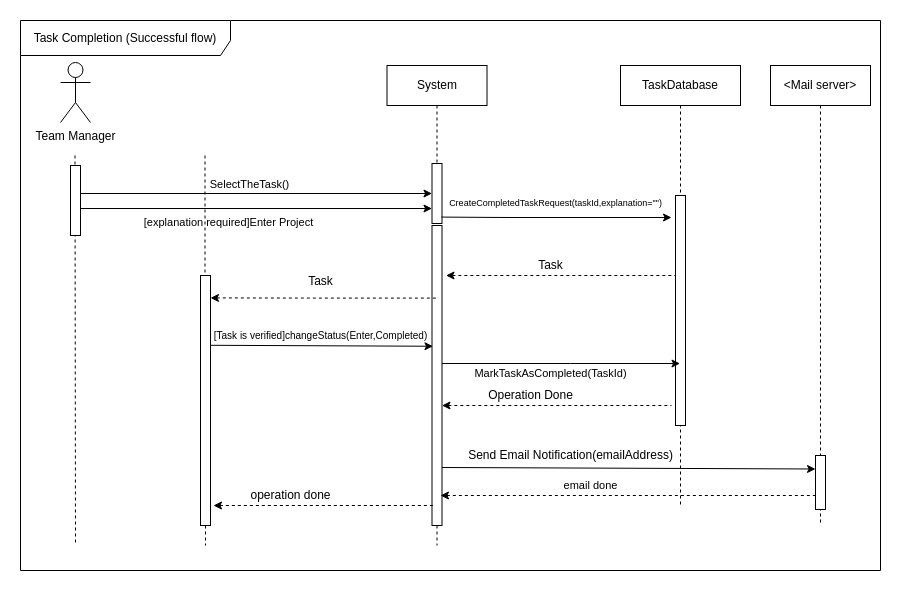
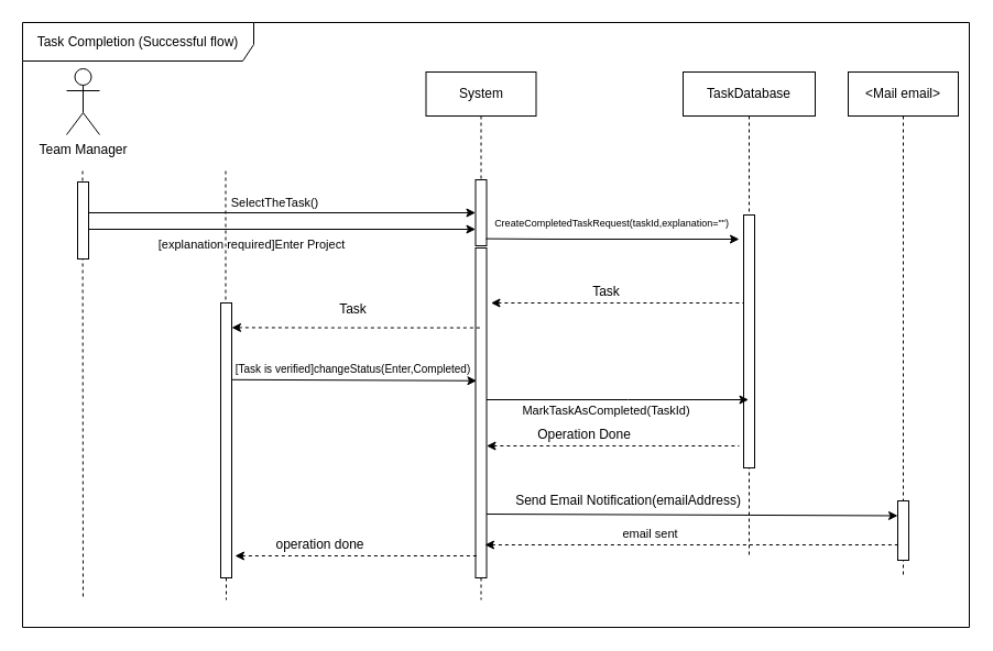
  <mxCell id="0" />
  <mxCell id="1" parent="0" />
  <mxCell id="2" value="Task Completion (Successful flow)" style="shape=umlFrame;whiteSpace=wrap;html=1;width=210;height=35;" parent="1" vertex="1"><mxGeometry x="20" y="20" width="860" height="550" as="geometry" /></mxCell>
  <mxCell id="3" value="Team Manager" style="shape=umlActor;verticalLabelPosition=bottom;verticalAlign=top;html=1;" parent="1" vertex="1"><mxGeometry x="60" y="62" width="30" height="60" as="geometry" /></mxCell>
  <mxCell id="4" value="TaskDatabase" style="shape=umlLifeline;perimeter=lifelinePerimeter;whiteSpace=wrap;html=1;container=1;collapsible=0;recursiveResize=0;outlineConnect=0;" parent="1" vertex="1"><mxGeometry x="620" y="65" width="120" height="440" as="geometry" /></mxCell>
  <mxCell id="5" value="" style="endArrow=none;dashed=1;endFill=0;endSize=12;html=1;" parent="1" edge="1"><mxGeometry width="160" relative="1" as="geometry"><mxPoint x="74.5" y="155" as="sourcePoint" /><mxPoint x="75" y="545" as="targetPoint" /></mxGeometry></mxCell>
  <mxCell id="6" value="" style="endArrow=none;dashed=1;endFill=0;endSize=12;html=1;startArrow=none;" parent="1" source="34" edge="1"><mxGeometry width="160" relative="1" as="geometry"><mxPoint x="204.5" y="155" as="sourcePoint" /><mxPoint x="205" y="545" as="targetPoint" /></mxGeometry></mxCell>
  <mxCell id="7" value="" style="rounded=0;whiteSpace=wrap;html=1;" parent="1" vertex="1"><mxGeometry x="70" y="165" width="10" height="70" as="geometry" /></mxCell>
  <mxCell id="8" value="System" style="shape=umlLifeline;perimeter=lifelinePerimeter;whiteSpace=wrap;html=1;container=1;collapsible=0;recursiveResize=0;outlineConnect=0;" parent="1" vertex="1"><mxGeometry x="386.5" y="65" width="100" height="480" as="geometry" /></mxCell>
  <mxCell id="9" value="" style="rounded=0;whiteSpace=wrap;html=1;" parent="1" vertex="1"><mxGeometry x="431.5" y="163" width="10" height="60" as="geometry" /></mxCell>
  <mxCell id="10" value="" style="endArrow=classic;html=1;entryX=0;entryY=0.5;entryDx=0;entryDy=0;" parent="1" target="9" edge="1"><mxGeometry width="50" height="50" relative="1" as="geometry"><mxPoint x="80" y="193" as="sourcePoint" /><mxPoint x="310" y="194" as="targetPoint" /></mxGeometry></mxCell>
  <mxCell id="11" value="SelectTheTask()" style="edgeLabel;html=1;align=center;verticalAlign=middle;resizable=0;points=[];" parent="10" vertex="1" connectable="0"><mxGeometry x="0.079" y="3" relative="1" as="geometry"><mxPoint x="-22" y="-7" as="offset" /></mxGeometry></mxCell>
  <mxCell id="12" value="" style="rounded=0;whiteSpace=wrap;html=1;" parent="1" vertex="1"><mxGeometry x="675" y="195" width="10" height="230" as="geometry" /></mxCell>
  <mxCell id="13" value="" style="endArrow=classic;html=1;entryX=0;entryY=0.75;entryDx=0;entryDy=0;" parent="1" target="9" edge="1"><mxGeometry width="50" height="50" relative="1" as="geometry"><mxPoint x="80" y="208" as="sourcePoint" /><mxPoint x="150" y="195" as="targetPoint" /></mxGeometry></mxCell>
  <mxCell id="14" value="[explanation required]Enter Project" style="edgeLabel;html=1;align=center;verticalAlign=middle;resizable=0;points=[];" parent="1" vertex="1" connectable="0"><mxGeometry x="239.997" y="193" as="geometry"><mxPoint x="-12" y="28" as="offset" /></mxGeometry></mxCell>
- <mxCell id="15" value="&amp;lt;Mail server&amp;gt;" style="shape=umlLifeline;perimeter=lifelinePerimeter;whiteSpace=wrap;html=1;container=1;collapsible=0;recursiveResize=0;outlineConnect=0;" parent="1" vertex="1"><mxGeometry x="770" y="65" width="100" height="460" as="geometry" /></mxCell>
+ <mxCell id="15" value="&amp;lt;Mail email&amp;gt;" style="shape=umlLifeline;perimeter=lifelinePerimeter;whiteSpace=wrap;html=1;container=1;collapsible=0;recursiveResize=0;outlineConnect=0;" parent="1" vertex="1"><mxGeometry x="770" y="65" width="100" height="460" as="geometry" /></mxCell>
  <mxCell id="16" style="edgeStyle=none;rounded=0;orthogonalLoop=1;jettySize=auto;html=1;fontSize=6;startArrow=none;startFill=0;exitX=1.007;exitY=0;exitDx=0;exitDy=0;exitPerimeter=0;" parent="1" edge="1"><mxGeometry relative="1" as="geometry"><mxPoint x="436.61" y="363" as="sourcePoint" /><mxPoint x="679.5" y="363" as="targetPoint" /><Array as="points"><mxPoint x="570" y="363" /></Array></mxGeometry></mxCell>
  <mxCell id="17" value="" style="rounded=0;whiteSpace=wrap;html=1;" parent="1" vertex="1"><mxGeometry x="431.5" y="225" width="10" height="300" as="geometry" /></mxCell>
  <mxCell id="18" value="" style="endArrow=classic;html=1;exitX=1.343;exitY=0.893;exitDx=0;exitDy=0;exitPerimeter=0;" parent="1" edge="1"><mxGeometry width="50" height="50" relative="1" as="geometry"><mxPoint x="440.93" y="216.58" as="sourcePoint" /><mxPoint x="671" y="217" as="targetPoint" /><Array as="points"><mxPoint x="501.5" y="217" /></Array></mxGeometry></mxCell>
  <mxCell id="19" value="CreateCompletedTaskRequest(taskId,explanation=&quot;&quot;)" style="text;html=1;align=center;verticalAlign=middle;resizable=0;points=[];autosize=1;strokeColor=none;fontSize=9;" parent="1" vertex="1"><mxGeometry x="440" y="193" width="230" height="20" as="geometry" /></mxCell>
  <mxCell id="20" value="" style="endArrow=none;dashed=1;html=1;startArrow=classic;startFill=1;" parent="1" edge="1"><mxGeometry width="50" height="50" relative="1" as="geometry"><mxPoint x="441.5" y="405" as="sourcePoint" /><mxPoint x="671" y="405" as="targetPoint" /><Array as="points"><mxPoint x="641.5" y="405" /></Array></mxGeometry></mxCell>
  <mxCell id="21" value="Task" style="text;html=1;align=center;verticalAlign=middle;resizable=0;points=[];autosize=1;strokeColor=none;" parent="1" vertex="1"><mxGeometry x="530" y="255" width="40" height="20" as="geometry" /></mxCell>
  <mxCell id="22" value="" style="endArrow=none;dashed=1;html=1;startArrow=classic;startFill=1;" parent="1" edge="1"><mxGeometry width="50" height="50" relative="1" as="geometry"><mxPoint x="210" y="297.41" as="sourcePoint" /><mxPoint x="436" y="297.58" as="targetPoint" /><Array as="points"><mxPoint x="306.5" y="297.58" /></Array></mxGeometry></mxCell>
  <mxCell id="23" value="Task" style="text;html=1;align=center;verticalAlign=middle;resizable=0;points=[];autosize=1;strokeColor=none;" parent="1" vertex="1"><mxGeometry x="300" y="271.41" width="40" height="20" as="geometry" /></mxCell>
  <mxCell id="24" value="" style="endArrow=classic;html=1;fontSize=9;exitX=0.024;exitY=0.99;exitDx=0;exitDy=0;exitPerimeter=0;entryX=0.989;entryY=1.038;entryDx=0;entryDy=0;entryPerimeter=0;" parent="1" source="25" target="25" edge="1"><mxGeometry width="50" height="50" relative="1" as="geometry"><mxPoint x="230" y="375" as="sourcePoint" /><mxPoint x="430" y="355" as="targetPoint" /></mxGeometry></mxCell>
  <mxCell id="25" value="[Task is verified]changeStatus(Enter,Completed)" style="text;html=1;align=center;verticalAlign=middle;resizable=0;points=[];autosize=1;strokeColor=none;fontSize=10;" parent="1" vertex="1"><mxGeometry x="205" y="325" width="230" height="20" as="geometry" /></mxCell>
  <mxCell id="26" value="MarkTaskAsCompleted(TaskId)" style="text;html=1;align=center;verticalAlign=middle;resizable=0;points=[];autosize=1;strokeColor=none;fontSize=11;" parent="1" vertex="1"><mxGeometry x="465" y="363" width="170" height="20" as="geometry" /></mxCell>
  <mxCell id="27" value="" style="rounded=0;whiteSpace=wrap;html=1;" parent="1" vertex="1"><mxGeometry x="815" y="455" width="10" height="54" as="geometry" /></mxCell>
  <mxCell id="28" value="" style="endArrow=none;dashed=1;html=1;startArrow=classic;startFill=1;" parent="1" edge="1"><mxGeometry width="50" height="50" relative="1" as="geometry"><mxPoint x="445.5" y="275" as="sourcePoint" /><mxPoint x="675" y="275" as="targetPoint" /><Array as="points"><mxPoint x="645.5" y="275" /></Array></mxGeometry></mxCell>
  <mxCell id="29" value="Operation Done" style="text;html=1;align=center;verticalAlign=middle;resizable=0;points=[];autosize=1;strokeColor=none;fontSize=12;" parent="1" vertex="1"><mxGeometry x="480" y="385" width="100" height="20" as="geometry" /></mxCell>
  <mxCell id="30" value="" style="endArrow=classic;html=1;fontSize=9;entryX=0;entryY=0.25;entryDx=0;entryDy=0;" parent="1" target="27" edge="1"><mxGeometry width="50" height="50" relative="1" as="geometry"><mxPoint x="441.5" y="467" as="sourcePoint" /><mxPoint x="817" y="463" as="targetPoint" /></mxGeometry></mxCell>
  <mxCell id="31" value="Send Email Notification(emailAddress)" style="text;html=1;align=center;verticalAlign=middle;resizable=0;points=[];autosize=1;strokeColor=none;fontSize=12;" parent="1" vertex="1"><mxGeometry x="460" y="445" width="220" height="20" as="geometry" /></mxCell>
  <mxCell id="32" value="" style="endArrow=none;dashed=1;html=1;startArrow=classic;startFill=1;" parent="1" edge="1"><mxGeometry width="50" height="50" relative="1" as="geometry"><mxPoint x="440" y="495" as="sourcePoint" /><mxPoint x="815" y="495" as="targetPoint" /><Array as="points"><mxPoint x="785.5" y="495" /></Array></mxGeometry></mxCell>
- <mxCell id="33" value="email done" style="text;html=1;align=center;verticalAlign=middle;resizable=0;points=[];autosize=1;strokeColor=none;fontSize=11;" parent="1" vertex="1"><mxGeometry x="555" y="475" width="70" height="20" as="geometry" /></mxCell>
+ <mxCell id="33" value="email sent" style="text;html=1;align=center;verticalAlign=middle;resizable=0;points=[];autosize=1;strokeColor=none;fontSize=11;" parent="1" vertex="1"><mxGeometry x="555" y="475" width="70" height="20" as="geometry" /></mxCell>
  <mxCell id="34" value="" style="html=1;points=[];perimeter=orthogonalPerimeter;" parent="1" vertex="1"><mxGeometry x="200" y="275" width="10" height="250" as="geometry" /></mxCell>
  <mxCell id="35" value="" style="endArrow=none;dashed=1;endFill=0;endSize=12;html=1;" parent="1" target="34" edge="1"><mxGeometry width="160" relative="1" as="geometry"><mxPoint x="204.5" y="155" as="sourcePoint" /><mxPoint x="204.5" y="505" as="targetPoint" /></mxGeometry></mxCell>
  <mxCell id="36" value="" style="endArrow=none;dashed=1;html=1;startArrow=classic;startFill=1;" parent="1" edge="1"><mxGeometry width="50" height="50" relative="1" as="geometry"><mxPoint x="213" y="505" as="sourcePoint" /><mxPoint x="435" y="505" as="targetPoint" /><Array as="points"><mxPoint x="405.5" y="505" /></Array></mxGeometry></mxCell>
  <mxCell id="37" value="operation done" style="text;html=1;align=center;verticalAlign=middle;resizable=0;points=[];autosize=1;strokeColor=none;" parent="1" vertex="1"><mxGeometry x="240" y="485" width="100" height="20" as="geometry" /></mxCell>
